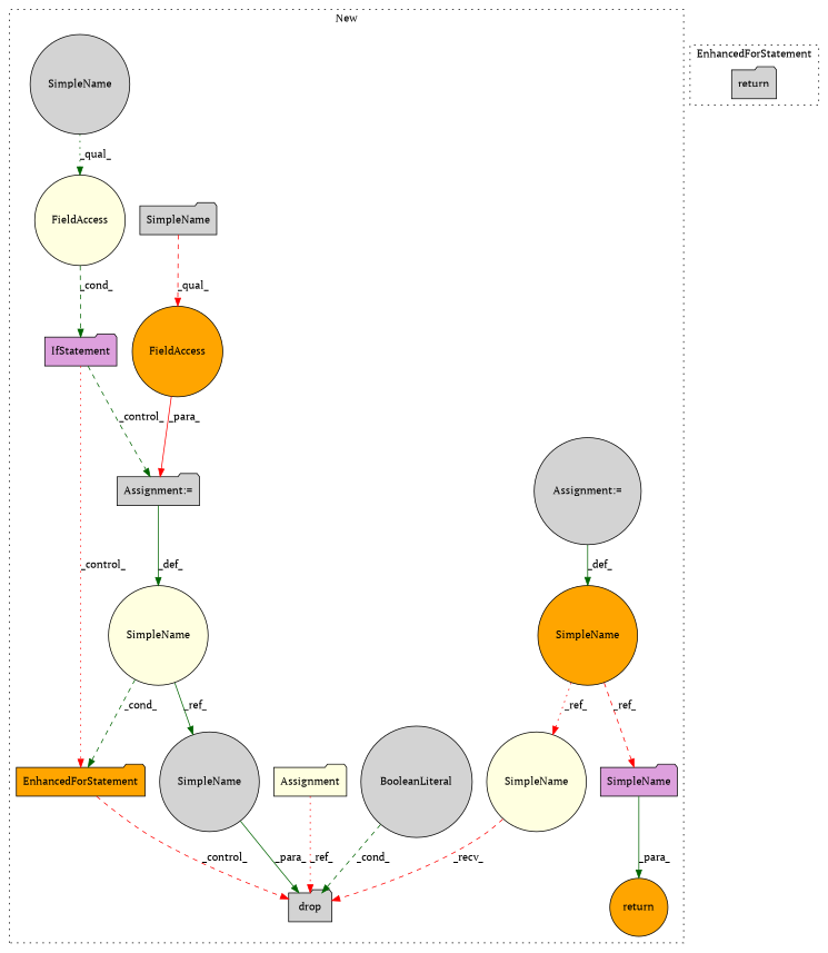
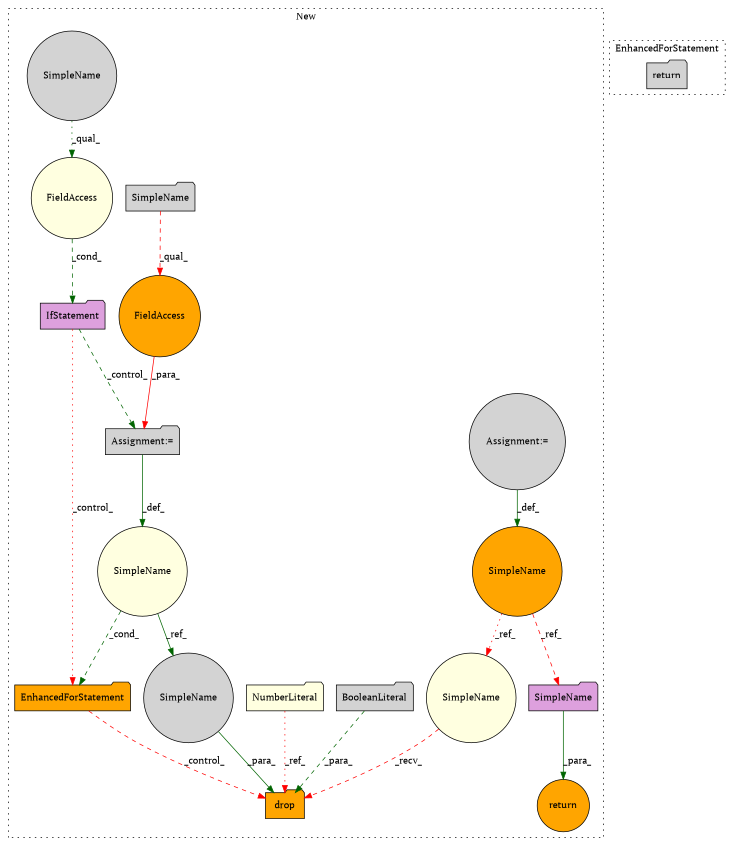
  digraph {
    fontname="PT Serif"
    node [a=42 fillcolor=lightgrey fontname="PT Serif" l=1 s="2297,2382" shape=circle style=filled]
    edge [color=darkgreen fontname="PT Serif" style=dashed]
-   n1 [a=32 l="5,1" label=drop s="2396,2411" shape=folder]
-   n2 [a=34 fillcolor=lightyellow label=Assignment s=2405 shape=folder]
+   n1 [a=32 fillcolor=orange l="5,1" label=drop s="2396,2411" shape=folder]
+   n2 [a=34 fillcolor=lightyellow label=NumberLiteral s=2405 shape=folder]
    n3 [a=7 label="Assignment:=" s=2230]
-   n4 [a=9 l=4 label=BooleanLiteral s=2407]
+   n4 [a=9 l=4 label=BooleanLiteral s=2407 shape=folder]
    n5 [a=41 fillcolor=orange l=7 label=return s=2432]
    n6 [fillcolor=orange label=SimpleName s=2229]
    n7 [a=70 fillcolor=orange l="57,2" label=EnhancedForStatement shape=folder]
    n8 [a=22 fillcolor=lightyellow l=19 label=FieldAccess s=2268]
    n9 [a=22 fillcolor=orange l=14 label=FieldAccess s=2368]
    n10 [a=25 fillcolor=plum l="4,2" label=IfStatement s="2264,2287" shape=folder]
    n11 [fillcolor=lightyellow l=3 label=SimpleName s=2362]
    n12 [a=7 l="57,2" label="Assignment:=" shape=folder]
    n13 [l=4 label=SimpleName s=2368 shape=folder]
    n14 [l=4 label=SimpleName s=2268]
    n15 [l=3 label=SimpleName s=2401]
    n16 [fillcolor=plum label=SimpleName s=2439 shape=folder]
    n17 [fillcolor=lightyellow label=SimpleName s=2394]
    n18 [a=41 l=7 label=return s=1852 shape=folder]
    subgraph cluster_1 {
      label=New
      style=dotted
      n1
      n2
      n3
      n4
      n5
      n6
      n7
      n8
      n9
      n10
      n11
      n12
      n13
      n14
      n15
      n16
      n17
    }
    subgraph cluster_2 {
      label=EnhancedForStatement
      style=dotted
      n18
    }
    n2 -> n1 [color=red label=_ref_ style=dotted]
    n3 -> n6 [label=_def_ style=solid]
-   n4 -> n1 [label=_cond_]
+   n4 -> n1 [label=_para_]
    n6 -> n16 [color=red label=_ref_]
    n6 -> n17 [color=red label=_ref_ style=dotted]
    n7 -> n1 [color=red label=_control_]
    n8 -> n10 [label=_cond_]
    n9 -> n12 [color=red label=_para_ style=solid]
    n10 -> n7 [color=red label=_control_ style=dotted]
    n10 -> n12 [label=_control_]
    n11 -> n7 [label=_cond_]
    n11 -> n15 [label=_ref_ style=solid]
    n12 -> n11 [label=_def_ style=solid]
    n13 -> n9 [color=red label=_qual_]
    n14 -> n8 [label=_qual_ style=dotted]
    n15 -> n1 [label=_para_ style=solid]
    n16 -> n5 [label=_para_ style=solid]
    n17 -> n1 [color=red label=_recv_]
  }
